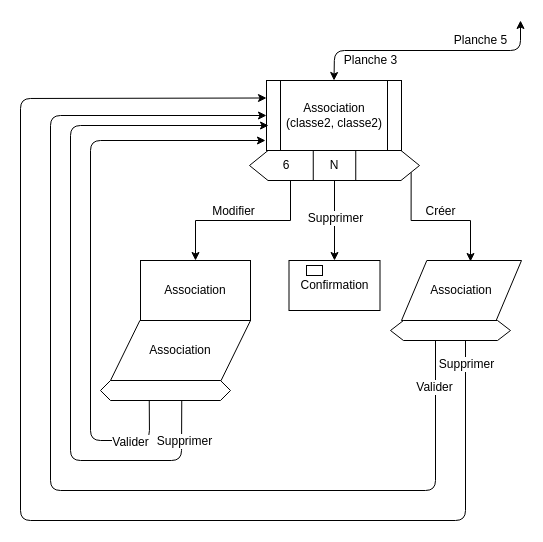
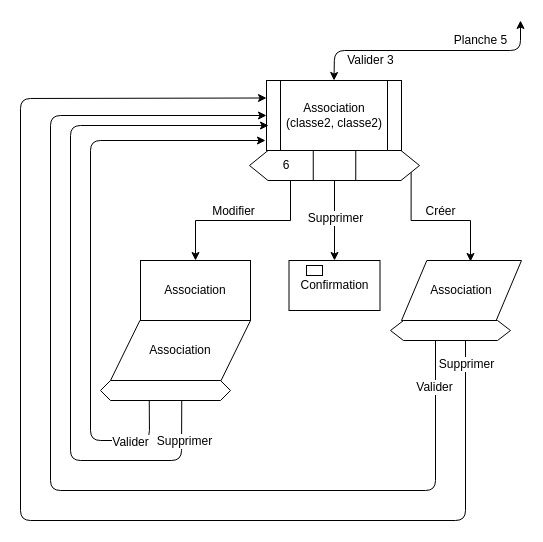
  <mxCell id="0" value="" />
  <mxCell id="1" parent="0" />
  <mxCell id="2" style="edgeStyle=orthogonalEdgeStyle;rounded=0;orthogonalLoop=1;jettySize=auto;html=1;entryX=0.5;entryY=0;entryDx=0;entryDy=0;" parent="1" source="8" target="11" edge="1"><mxGeometry relative="1" as="geometry"><Array as="points"><mxPoint x="290" y="220" /><mxPoint x="195" y="220" /></Array></mxGeometry></mxCell>
  <mxCell id="3" value="Modifier" style="text;html=1;resizable=0;points=[];align=center;verticalAlign=middle;labelBackgroundColor=#ffffff;" parent="2" vertex="1" connectable="0"><mxGeometry x="0.187" y="-4" relative="1" as="geometry"><mxPoint x="6" y="-6" as="offset" /></mxGeometry></mxCell>
  <mxCell id="4" value="" style="edgeStyle=orthogonalEdgeStyle;rounded=0;orthogonalLoop=1;jettySize=auto;html=1;" parent="1" source="8" target="16" edge="1"><mxGeometry relative="1" as="geometry" /></mxCell>
  <mxCell id="5" value="Supprimer" style="text;html=1;resizable=0;points=[];align=center;verticalAlign=middle;labelBackgroundColor=#ffffff;" parent="4" vertex="1" connectable="0"><mxGeometry x="0.3" y="-1" relative="1" as="geometry"><mxPoint x="1" y="-14.5" as="offset" /></mxGeometry></mxCell>
  <mxCell id="6" style="edgeStyle=orthogonalEdgeStyle;rounded=0;orthogonalLoop=1;jettySize=auto;html=1;exitX=1;exitY=0.75;exitDx=0;exitDy=0;entryX=0.575;entryY=0.017;entryDx=0;entryDy=0;entryPerimeter=0;" parent="1" source="8" target="19" edge="1"><mxGeometry relative="1" as="geometry" /></mxCell>
  <mxCell id="7" value="Créer" style="text;html=1;resizable=0;points=[];align=center;verticalAlign=middle;labelBackgroundColor=#ffffff;" vertex="1" connectable="0" parent="6"><mxGeometry x="-0.351" y="16" relative="1" as="geometry"><mxPoint x="29" y="6" as="offset" /></mxGeometry></mxCell>
  <mxCell id="8" value="" style="shape=hexagon;perimeter=hexagonPerimeter2;whiteSpace=wrap;html=1;size=0.109;" parent="1" vertex="1"><mxGeometry x="249" y="150" width="170" height="30" as="geometry" /></mxCell>
  <mxCell id="9" value="&lt;div&gt;Association&lt;/div&gt;&lt;div&gt;(classe2, classe2)&lt;br&gt;&lt;/div&gt;" style="shape=process;whiteSpace=wrap;html=1;backgroundOutline=1;" parent="1" vertex="1"><mxGeometry x="266" y="80" width="135" height="70" as="geometry" /></mxCell>
  <mxCell id="10" value="Association" style="shape=parallelogram;perimeter=parallelogramPerimeter;whiteSpace=wrap;html=1;size=0.21;" parent="1" vertex="1"><mxGeometry x="110" y="320" width="140" height="60" as="geometry" /></mxCell>
  <mxCell id="11" value="Association" style="rounded=0;whiteSpace=wrap;html=1;" parent="1" vertex="1"><mxGeometry x="140" y="260" width="110" height="60" as="geometry" /></mxCell>
  <mxCell id="12" value="" style="shape=hexagon;perimeter=hexagonPerimeter2;whiteSpace=wrap;html=1;size=0.077;" parent="1" vertex="1"><mxGeometry x="100" y="380" width="130" height="20" as="geometry" /></mxCell>
  <mxCell id="13" value="" style="endArrow=none;html=1;entryX=0.375;entryY=0;entryDx=0;entryDy=0;exitX=0.375;exitY=1;exitDx=0;exitDy=0;" parent="1" source="8" target="8" edge="1"><mxGeometry width="50" height="50" relative="1" as="geometry"><mxPoint x="50" y="550" as="sourcePoint" /><mxPoint x="100" y="500" as="targetPoint" /></mxGeometry></mxCell>
  <mxCell id="14" value="6" style="text;html=1;strokeColor=none;fillColor=none;align=center;verticalAlign=middle;whiteSpace=wrap;rounded=0;" parent="1" vertex="1"><mxGeometry x="266" y="155" width="40" height="20" as="geometry" /></mxCell>
  <mxCell id="15" value="" style="endArrow=none;html=1;entryX=0.625;entryY=0;entryDx=0;entryDy=0;exitX=0.625;exitY=1;exitDx=0;exitDy=0;" parent="1" source="8" target="8" edge="1"><mxGeometry width="50" height="50" relative="1" as="geometry"><mxPoint x="390" y="250" as="sourcePoint" /><mxPoint x="440" y="200" as="targetPoint" /></mxGeometry></mxCell>
  <mxCell id="16" value="Confirmation" style="rounded=0;whiteSpace=wrap;html=1;" parent="1" vertex="1"><mxGeometry x="288.5" y="260" width="91" height="50" as="geometry" /></mxCell>
- <mxCell id="17" value="N" style="text;html=1;strokeColor=none;fillColor=none;align=center;verticalAlign=middle;whiteSpace=wrap;rounded=0;" parent="1" vertex="1"><mxGeometry x="314" y="155" width="40" height="20" as="geometry" /></mxCell>
  <mxCell id="18" value="" style="rounded=0;whiteSpace=wrap;html=1;" parent="1" vertex="1"><mxGeometry x="306" y="265" width="16" height="10" as="geometry" /></mxCell>
  <mxCell id="19" value="Association" style="shape=parallelogram;perimeter=parallelogramPerimeter;whiteSpace=wrap;html=1;size=0.211;" parent="1" vertex="1"><mxGeometry x="401" y="260" width="120" height="60" as="geometry" /></mxCell>
  <mxCell id="20" value="" style="shape=hexagon;perimeter=hexagonPerimeter2;whiteSpace=wrap;html=1;size=0.108;" parent="1" vertex="1"><mxGeometry x="390" y="320" width="120" height="20" as="geometry" /></mxCell>
  <mxCell id="21" value="" style="endArrow=classic;html=1;exitX=0.375;exitY=1;exitDx=0;exitDy=0;entryX=0;entryY=0.5;entryDx=0;entryDy=0;" parent="1" source="20" target="9" edge="1"><mxGeometry width="50" height="50" relative="1" as="geometry"><mxPoint x="70" y="540" as="sourcePoint" /><mxPoint x="120" y="490" as="targetPoint" /><Array as="points"><mxPoint x="435" y="490" /><mxPoint x="50" y="490" /><mxPoint x="50" y="115" /></Array></mxGeometry></mxCell>
  <mxCell id="22" value="Valider" style="text;html=1;resizable=0;points=[];align=center;verticalAlign=middle;labelBackgroundColor=#ffffff;" parent="21" vertex="1" connectable="0"><mxGeometry x="-0.918" y="-2" relative="1" as="geometry"><mxPoint as="offset" /></mxGeometry></mxCell>
  <mxCell id="23" value="" style="endArrow=classic;html=1;exitX=0.375;exitY=1;exitDx=0;exitDy=0;" parent="1" source="12" edge="1"><mxGeometry width="50" height="50" relative="1" as="geometry"><mxPoint x="40" y="570" as="sourcePoint" /><mxPoint x="265" y="140" as="targetPoint" /><Array as="points"><mxPoint x="149" y="440" /><mxPoint x="90" y="440" /><mxPoint x="90" y="140" /></Array></mxGeometry></mxCell>
  <mxCell id="24" value="Valider" style="text;html=1;resizable=0;points=[];align=center;verticalAlign=middle;labelBackgroundColor=#ffffff;" parent="23" vertex="1" connectable="0"><mxGeometry x="-0.861" y="-20" relative="1" as="geometry"><mxPoint x="-20" y="21" as="offset" /></mxGeometry></mxCell>
  <mxCell id="25" value="" style="endArrow=classic;html=1;exitX=0.625;exitY=1;exitDx=0;exitDy=0;entryX=0.015;entryY=0.643;entryDx=0;entryDy=0;entryPerimeter=0;" parent="1" source="12" target="9" edge="1"><mxGeometry width="50" height="50" relative="1" as="geometry"><mxPoint x="40" y="570" as="sourcePoint" /><mxPoint x="90" y="520" as="targetPoint" /><Array as="points"><mxPoint x="181" y="460" /><mxPoint x="70" y="460" /><mxPoint x="70" y="125" /></Array></mxGeometry></mxCell>
  <mxCell id="26" value="Supprimer" style="text;html=1;resizable=0;points=[];align=center;verticalAlign=middle;labelBackgroundColor=#ffffff;" parent="25" vertex="1" connectable="0"><mxGeometry x="-0.886" y="2" relative="1" as="geometry"><mxPoint as="offset" /></mxGeometry></mxCell>
  <mxCell id="27" value="" style="endArrow=classic;html=1;exitX=0.625;exitY=1;exitDx=0;exitDy=0;entryX=0;entryY=0.25;entryDx=0;entryDy=0;" parent="1" source="20" target="9" edge="1"><mxGeometry width="50" height="50" relative="1" as="geometry"><mxPoint x="40" y="570" as="sourcePoint" /><mxPoint x="90" y="520" as="targetPoint" /><Array as="points"><mxPoint x="465" y="520" /><mxPoint x="20" y="520" /><mxPoint x="20" y="98" /></Array></mxGeometry></mxCell>
  <mxCell id="28" value="Supprimer" style="text;html=1;resizable=0;points=[];align=center;verticalAlign=middle;labelBackgroundColor=#ffffff;" parent="27" vertex="1" connectable="0"><mxGeometry x="-0.964" relative="1" as="geometry"><mxPoint as="offset" /></mxGeometry></mxCell>
  <mxCell id="29" value="" style="endArrow=classic;startArrow=classic;html=1;entryX=0.5;entryY=0;entryDx=0;entryDy=0;" parent="1" target="9" edge="1"><mxGeometry width="50" height="50" relative="1" as="geometry"><mxPoint x="520" y="20" as="sourcePoint" /><mxPoint x="60" y="550" as="targetPoint" /><Array as="points"><mxPoint x="520" y="50" /><mxPoint x="334" y="50" /></Array></mxGeometry></mxCell>
  <mxCell id="30" value="Planche 5" style="text;html=1;strokeColor=none;fillColor=none;align=center;verticalAlign=middle;whiteSpace=wrap;rounded=0;" parent="1" vertex="1"><mxGeometry x="450" y="30" width="61" height="20" as="geometry" /></mxCell>
- <mxCell id="31" value="Planche 3" style="text;html=1;strokeColor=none;fillColor=none;align=center;verticalAlign=middle;whiteSpace=wrap;rounded=0;" parent="1" vertex="1"><mxGeometry x="340" y="50" width="61" height="20" as="geometry" /></mxCell>
+ <mxCell id="31" value="Valider 3" style="text;html=1;strokeColor=none;fillColor=none;align=center;verticalAlign=middle;whiteSpace=wrap;rounded=0;" parent="1" vertex="1"><mxGeometry x="340" y="50" width="61" height="20" as="geometry" /></mxCell>
